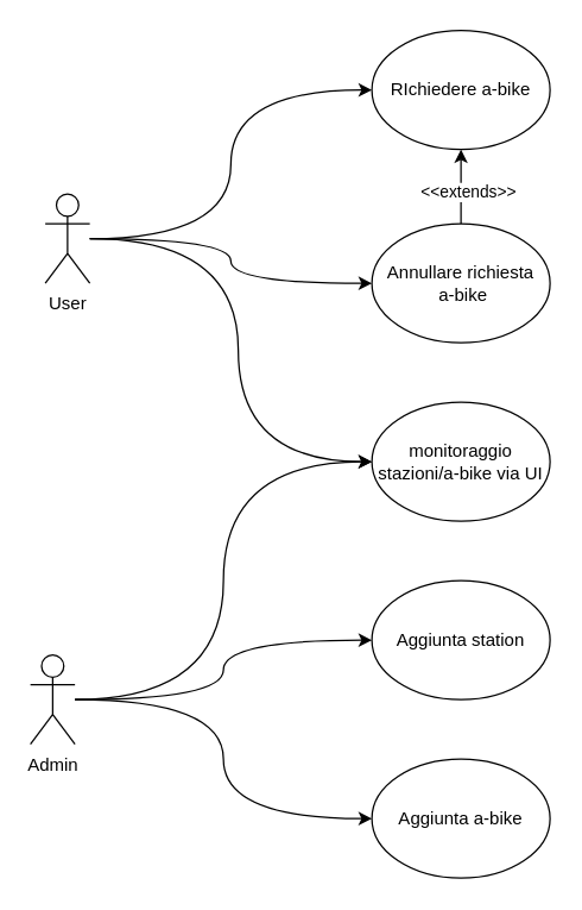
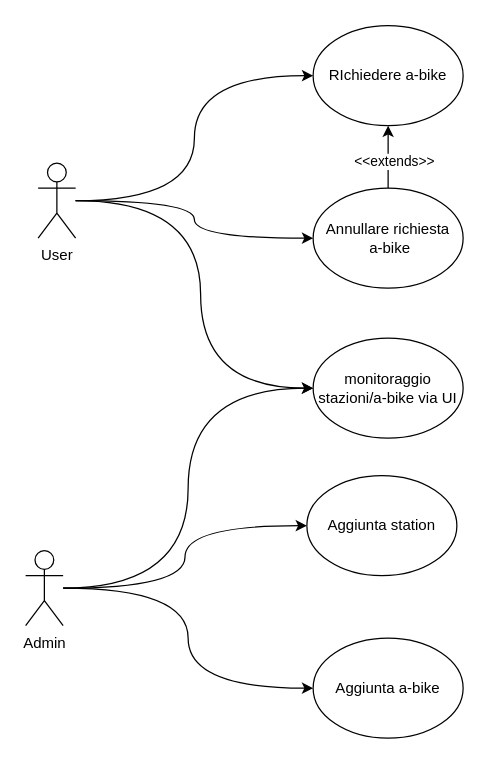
  <mxCell id="0" />
  <mxCell id="1" parent="0" />
  <mxCell id="2" style="edgeStyle=orthogonalEdgeStyle;rounded=0;orthogonalLoop=1;jettySize=auto;html=1;entryX=0;entryY=0.5;entryDx=0;entryDy=0;curved=1;" edge="1" parent="1" source="5" target="10"><mxGeometry relative="1" as="geometry" /></mxCell>
  <mxCell id="3" style="edgeStyle=orthogonalEdgeStyle;rounded=0;orthogonalLoop=1;jettySize=auto;html=1;curved=1;" edge="1" parent="1" source="5" target="13"><mxGeometry relative="1" as="geometry" /></mxCell>
  <mxCell id="4" style="edgeStyle=orthogonalEdgeStyle;rounded=0;orthogonalLoop=1;jettySize=auto;html=1;entryX=0;entryY=0.5;entryDx=0;entryDy=0;curved=1;" edge="1" parent="1" source="5" target="16"><mxGeometry relative="1" as="geometry"><Array as="points"><mxPoint x="160" y="160" /><mxPoint x="160" y="310" /></Array></mxGeometry></mxCell>
  <mxCell id="5" value="User" style="shape=umlActor;verticalLabelPosition=bottom;verticalAlign=top;html=1;outlineConnect=0;" vertex="1" parent="1"><mxGeometry x="30" y="130" width="30" height="60" as="geometry" /></mxCell>
  <mxCell id="6" style="edgeStyle=orthogonalEdgeStyle;rounded=0;orthogonalLoop=1;jettySize=auto;html=1;entryX=0;entryY=0.5;entryDx=0;entryDy=0;curved=1;" edge="1" parent="1" source="9" target="15"><mxGeometry relative="1" as="geometry" /></mxCell>
  <mxCell id="7" style="edgeStyle=orthogonalEdgeStyle;rounded=0;orthogonalLoop=1;jettySize=auto;html=1;entryX=0;entryY=0.5;entryDx=0;entryDy=0;curved=1;" edge="1" parent="1" source="9" target="16"><mxGeometry relative="1" as="geometry" /></mxCell>
  <mxCell id="8" style="edgeStyle=orthogonalEdgeStyle;rounded=0;orthogonalLoop=1;jettySize=auto;html=1;entryX=0;entryY=0.5;entryDx=0;entryDy=0;curved=1;" edge="1" parent="1" source="9" target="14"><mxGeometry relative="1" as="geometry" /></mxCell>
  <mxCell id="9" value="Admin" style="shape=umlActor;verticalLabelPosition=bottom;verticalAlign=top;html=1;outlineConnect=0;" vertex="1" parent="1"><mxGeometry x="20" y="440" width="30" height="60" as="geometry" /></mxCell>
  <mxCell id="10" value="RIchiedere a-bike" style="ellipse;whiteSpace=wrap;html=1;" vertex="1" parent="1"><mxGeometry x="250" y="20" width="120" height="80" as="geometry" /></mxCell>
  <mxCell id="11" style="edgeStyle=orthogonalEdgeStyle;rounded=0;orthogonalLoop=1;jettySize=auto;html=1;entryX=0.5;entryY=1;entryDx=0;entryDy=0;" edge="1" parent="1" source="13" target="10"><mxGeometry relative="1" as="geometry" /></mxCell>
  <mxCell id="12" value="&amp;lt;&amp;lt;extends&amp;gt;&amp;gt;" style="edgeLabel;html=1;align=center;verticalAlign=middle;resizable=0;points=[];" vertex="1" connectable="0" parent="11"><mxGeometry x="-0.12" y="-4" relative="1" as="geometry"><mxPoint as="offset" /></mxGeometry></mxCell>
  <mxCell id="13" value="Annullare richiesta&lt;div&gt;&amp;nbsp;a-bike&lt;/div&gt;" style="ellipse;whiteSpace=wrap;html=1;" vertex="1" parent="1"><mxGeometry x="250" y="150" width="120" height="80" as="geometry" /></mxCell>
- <mxCell id="14" value="Aggiunta station" style="ellipse;whiteSpace=wrap;html=1;" vertex="1" parent="1"><mxGeometry x="250" y="390" width="120" height="80" as="geometry" /></mxCell>
+ <mxCell id="14" value="Aggiunta station" style="ellipse;whiteSpace=wrap;html=1;" vertex="1" parent="1"><mxGeometry x="245" y="380" width="120" height="80" as="geometry" /></mxCell>
  <mxCell id="15" value="Aggiunta a-bike" style="ellipse;whiteSpace=wrap;html=1;" vertex="1" parent="1"><mxGeometry x="250" y="510" width="120" height="80" as="geometry" /></mxCell>
  <mxCell id="16" value="monitoraggio stazioni/a-bike via UI" style="ellipse;whiteSpace=wrap;html=1;" vertex="1" parent="1"><mxGeometry x="250" y="270" width="120" height="80" as="geometry" /></mxCell>
